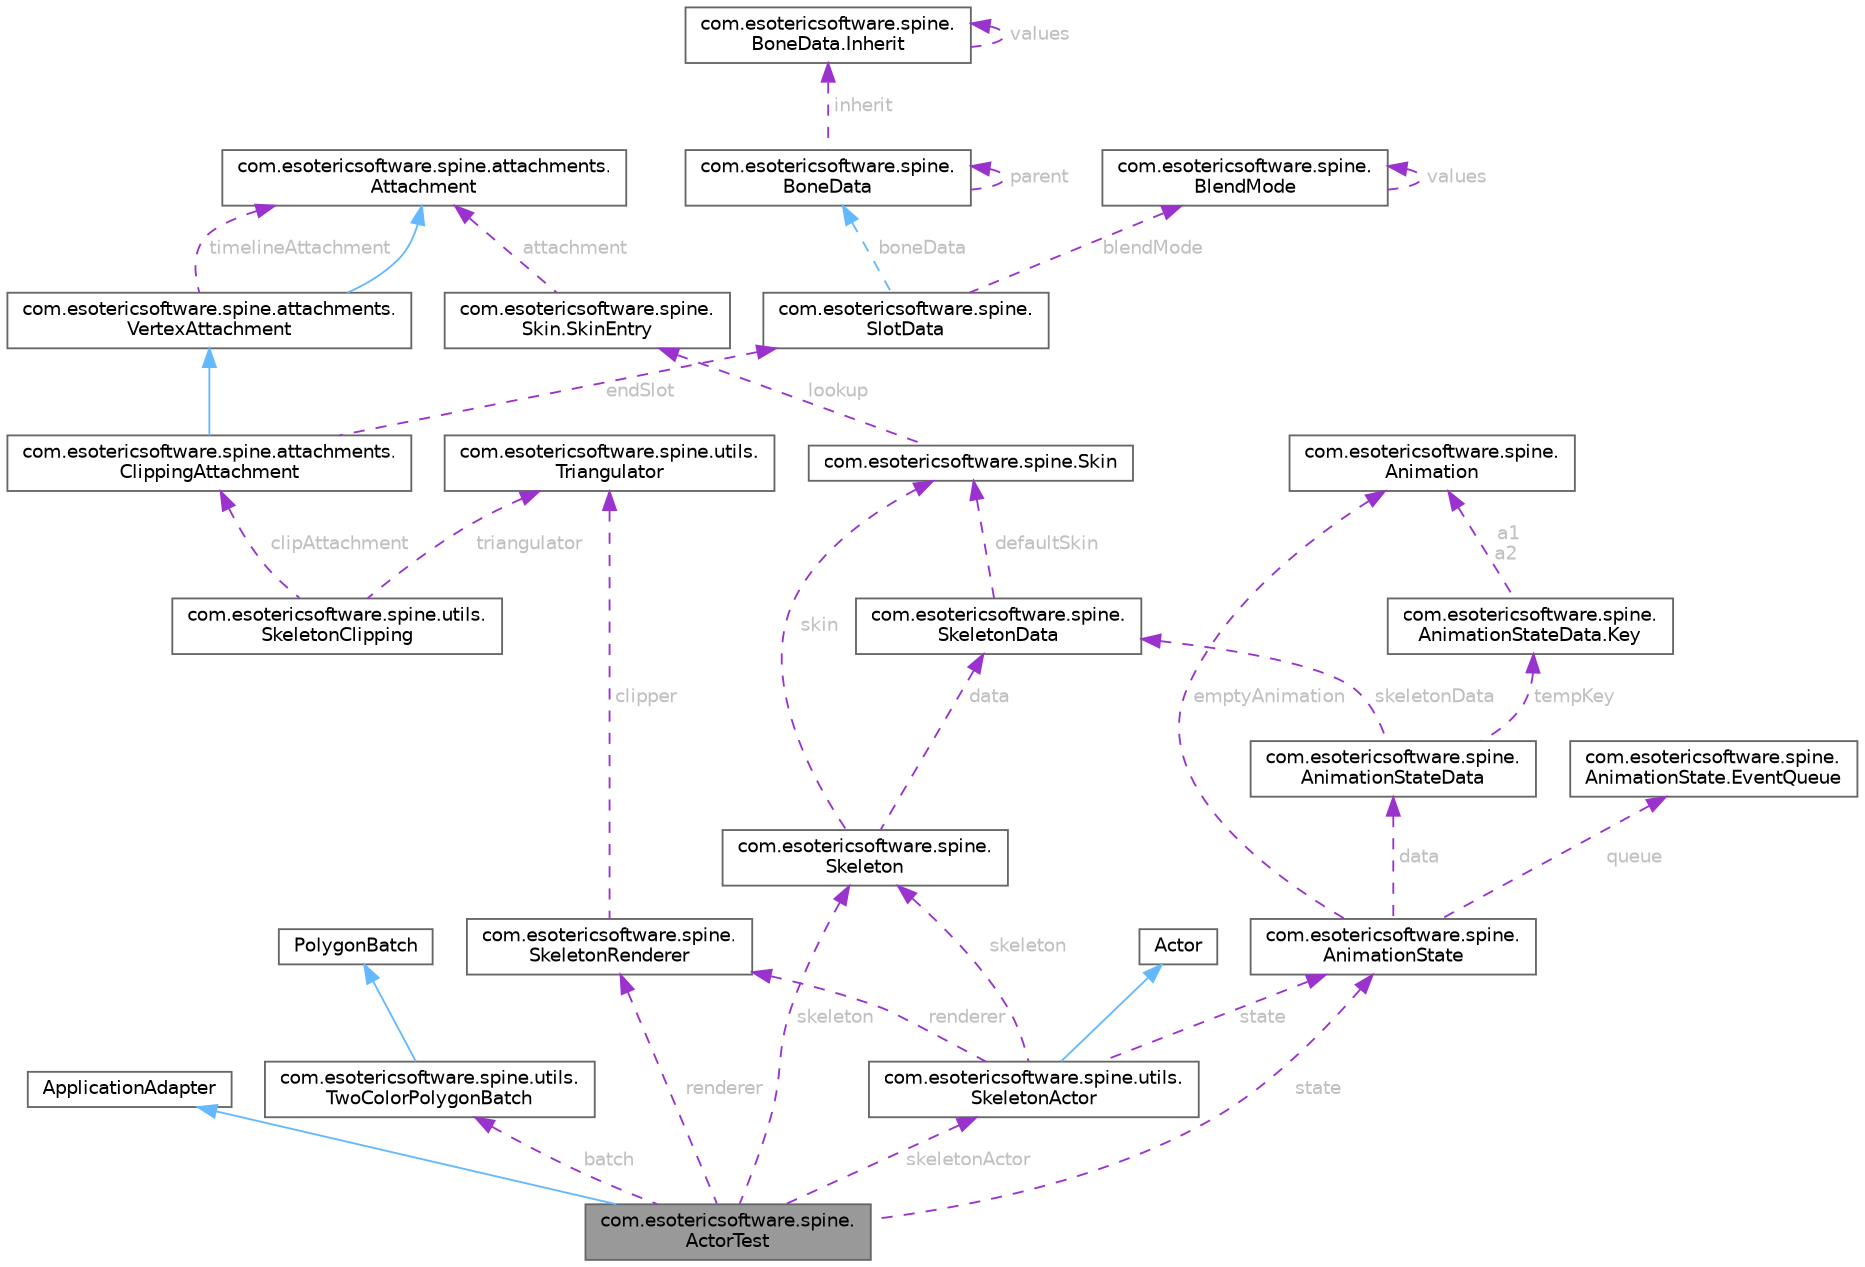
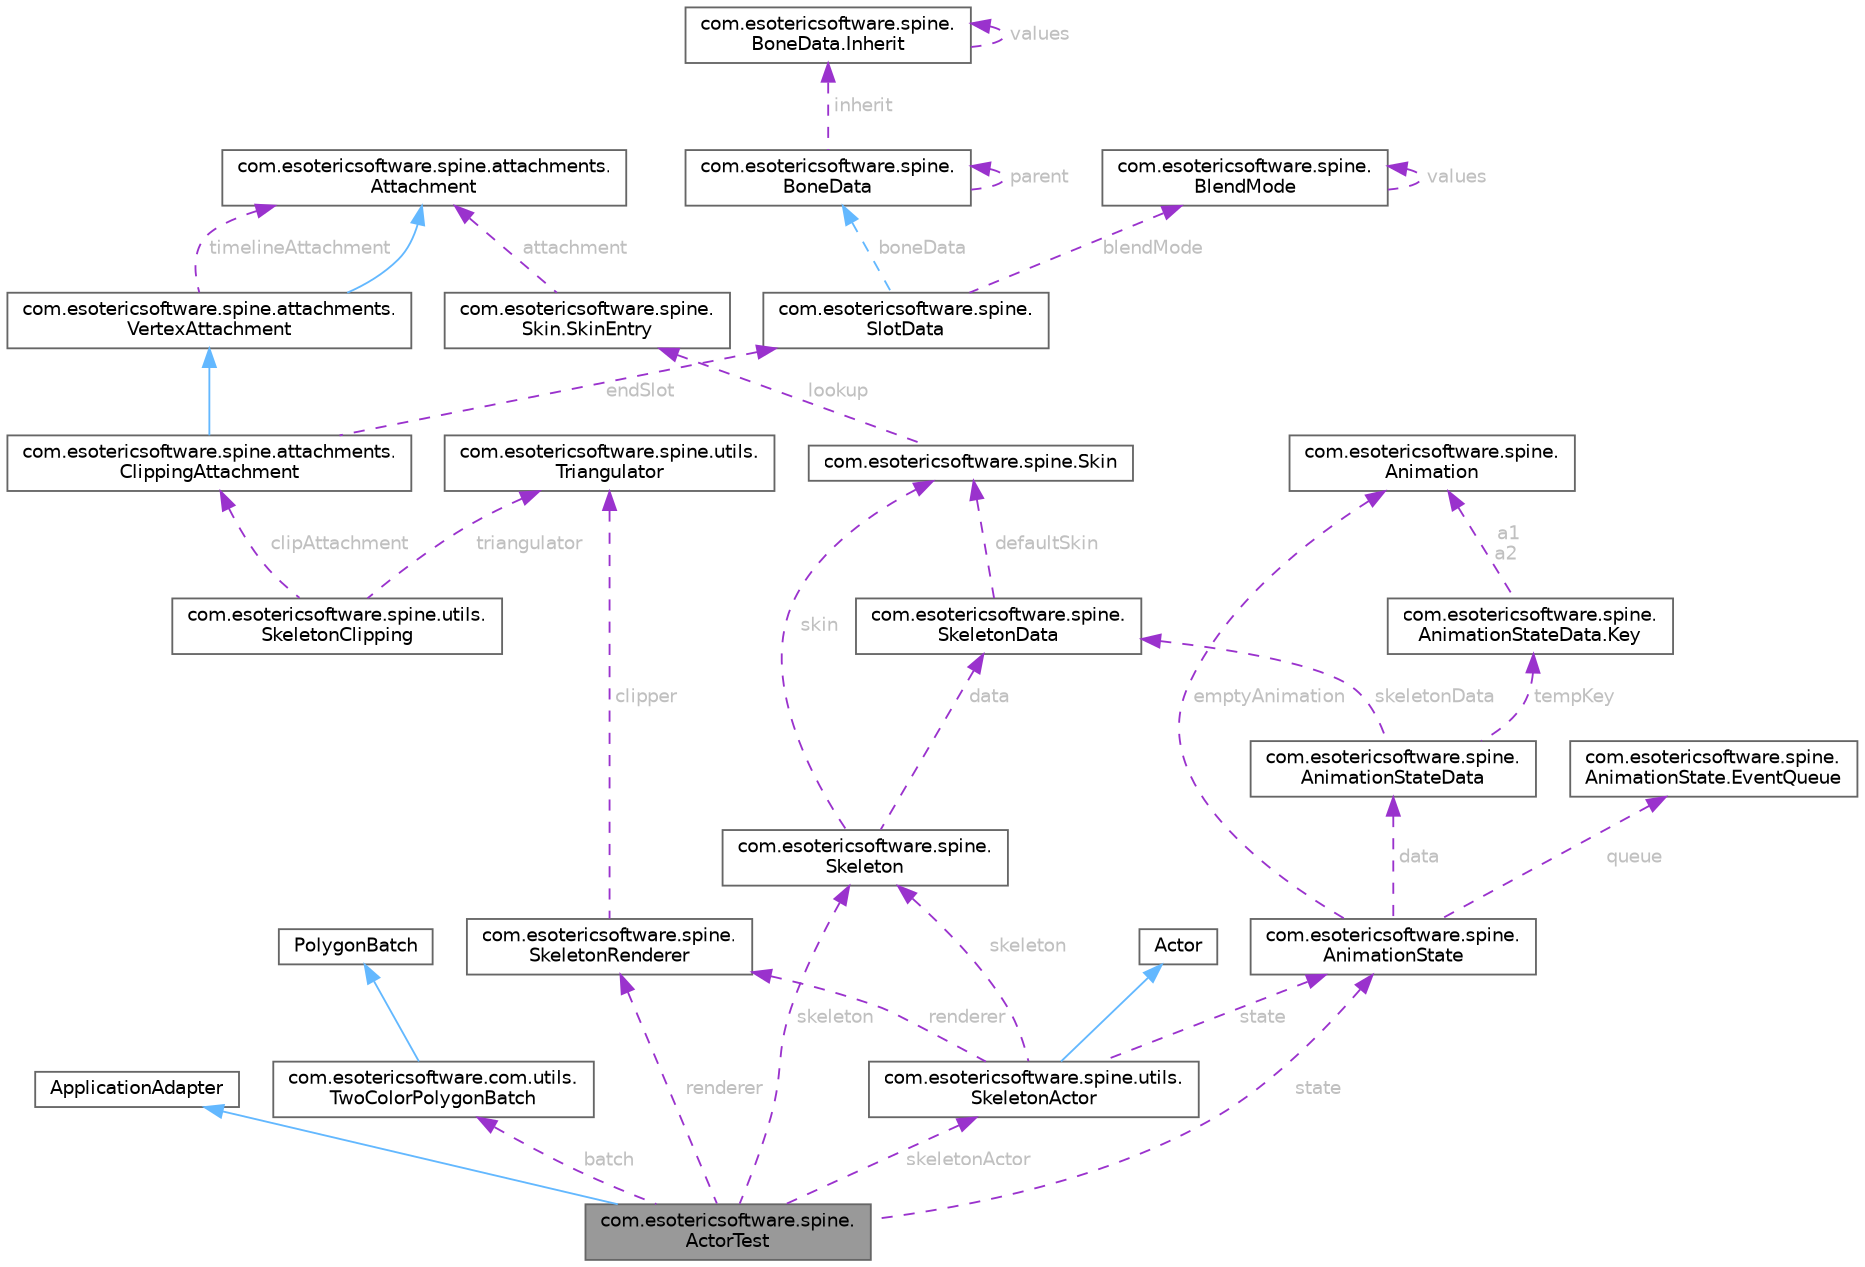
  digraph {
    rankdir=TB
    node [color=gray40 fillcolor=white fontname=Helvetica fontsize=10 shape=box style=filled]
    edge [color=darkorchid3 dir=back fontname=Helvetica fontsize=10 labelfontname=Helvetica labelfontsize=10 style=dashed fontcolor=grey]
    n1 [fillcolor=grey60 fontcolor=black height=0.2 label="com.esotericsoftware.spine.\lActorTest" width=0.4]
    n2 [height=0.2 label=ApplicationAdapter width=0.4]
-   n3 [height=0.2 label="com.esotericsoftware.spine.utils.\lTwoColorPolygonBatch" width=0.4]
+   n3 [height=0.2 label="com.esotericsoftware.com.utils.\lTwoColorPolygonBatch" width=0.4]
    n4 [height=0.2 label=PolygonBatch width=0.4]
    n5 [height=0.2 label="com.esotericsoftware.spine.\lSkeletonRenderer" width=0.4]
    n6 [height=0.2 label="com.esotericsoftware.spine.utils.\lSkeletonActor" width=0.4]
    n7 [height=0.2 label="com.esotericsoftware.spine.utils.\lSkeletonClipping" width=0.4]
    n8 [height=0.2 label="com.esotericsoftware.spine.utils.\lTriangulator" width=0.4]
    n9 [height=0.2 label="com.esotericsoftware.spine.attachments.\lClippingAttachment" width=0.4]
    n10 [height=0.2 label="com.esotericsoftware.spine.attachments.\lVertexAttachment" width=0.4]
    n11 [height=0.2 label="com.esotericsoftware.spine.attachments.\lAttachment" width=0.4]
    n12 [height=0.2 label="com.esotericsoftware.spine.\lSkin.SkinEntry" width=0.4]
    n13 [height=0.2 label="com.esotericsoftware.spine.Skin" width=0.4]
    n14 [height=0.2 label="com.esotericsoftware.spine.\lSlotData" width=0.4]
    n15 [height=0.2 label="com.esotericsoftware.spine.\lBoneData" width=0.4]
    n16 [height=0.2 label="com.esotericsoftware.spine.\lBoneData.Inherit" width=0.4]
    n17 [height=0.2 label="com.esotericsoftware.spine.\lBlendMode" width=0.4]
    n18 [height=0.2 label="com.esotericsoftware.spine.\lSkeleton" width=0.4]
    n19 [height=0.2 label="com.esotericsoftware.spine.\lSkeletonData" width=0.4]
    n20 [height=0.2 label="com.esotericsoftware.spine.\lAnimationStateData" width=0.4]
    n21 [height=0.2 label="com.esotericsoftware.spine.\lAnimationState" width=0.4]
    n22 [height=0.2 label="com.esotericsoftware.spine.\lAnimation" width=0.4]
    n23 [height=0.2 label="com.esotericsoftware.spine.\lAnimationStateData.Key" width=0.4]
    n24 [height=0.2 label="com.esotericsoftware.spine.\lAnimationState.EventQueue" width=0.4]
    n25 [height=0.2 label=Actor width=0.4]
    n2 -> n1 [color=steelblue1 style=solid fontcolor=""]
    n3 -> n1 [label=" batch"]
    n4 -> n3 [color=steelblue1 style=solid fontcolor=""]
    n5 -> n1 [label=" renderer"]
    n5 -> n6 [label=" renderer"]
    n6 -> n1 [label=" skeletonActor"]
    n8 -> n5 [label=" clipper"]
    n8 -> n7 [label=" triangulator"]
    n9 -> n7 [label=" clipAttachment"]
    n10 -> n9 [color=steelblue1 style=solid fontcolor=""]
    n11 -> n10 [color=steelblue1 style=solid fontcolor=""]
    n11 -> n10 [label=" timelineAttachment"]
    n11 -> n12 [label=" attachment"]
    n12 -> n13 [label=" lookup"]
    n13 -> n18 [label=" skin"]
    n13 -> n19 [label=" defaultSkin"]
    n14 -> n9 [label=" endSlot"]
    n15 -> n14 [color=steelblue1 label=" boneData"]
    n15 -> n15 [label=" parent"]
    n16 -> n15 [label=" inherit"]
    n16 -> n16 [label=" values"]
    n17 -> n14 [label=" blendMode"]
    n17 -> n17 [label=" values"]
    n18 -> n1 [label=" skeleton"]
    n18 -> n6 [label=" skeleton"]
    n19 -> n18 [label=" data"]
    n19 -> n20 [label=" skeletonData"]
    n20 -> n21 [label=" data"]
    n21 -> n1 [label=" state"]
    n21 -> n6 [label=" state"]
    n22 -> n21 [label=" emptyAnimation"]
    n22 -> n23 [label=" a1\na2"]
    n23 -> n20 [label=" tempKey"]
    n24 -> n21 [label=" queue"]
    n25 -> n6 [color=steelblue1 style=solid fontcolor=""]
  }
